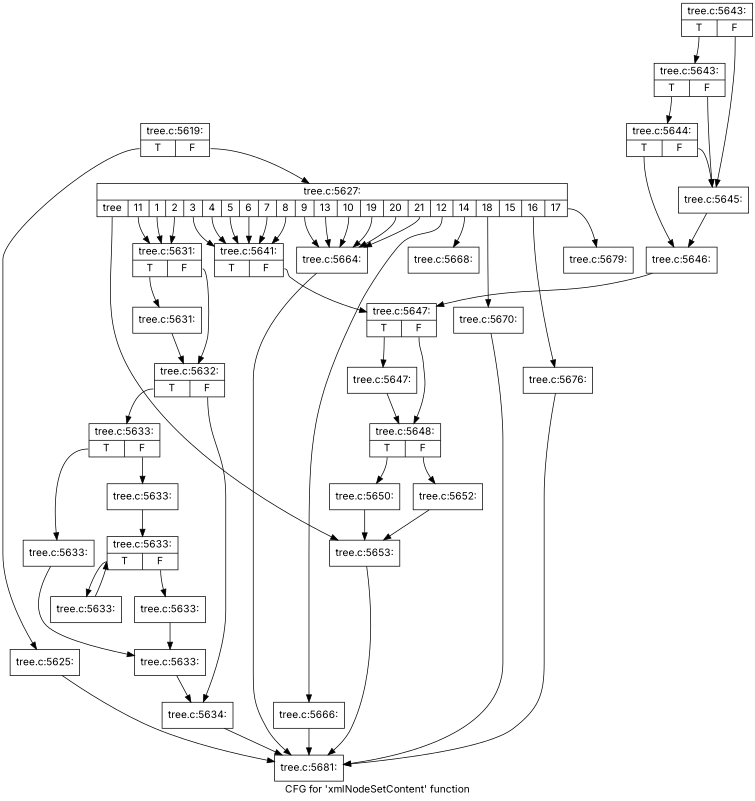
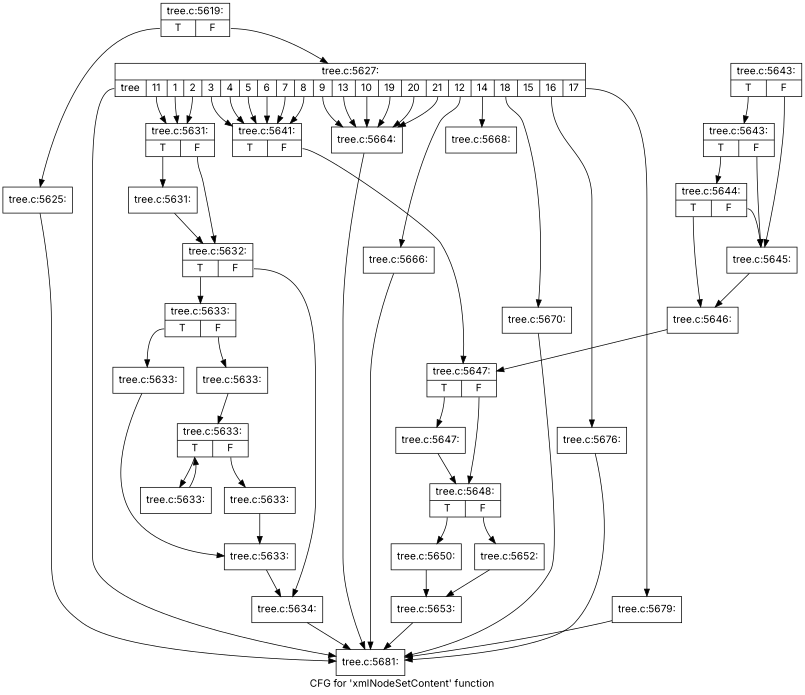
  digraph {
    fontname=Inter
    label="CFG for 'xmlNodeSetContent' function"
    node [fontname=Inter shape=record]
    edge [fontname=Inter]
    n1 [label="{tree.c:5619:|{<s0>T|<s1>F}}"]
    n2 [label="{tree.c:5625:}"]
    n3 [label="{tree.c:5627:|{<s0>tree|<s1>11|<s2>1|<s3>2|<s4>3|<s5>4|<s6>5|<s7>6|<s8>7|<s9>8|<s10>9|<s11>13|<s12>10|<s13>19|<s14>20|<s15>21|<s16>12|<s17>14|<s18>18|<s19>15|<s20>16|<s21>17}}"]
    n4 [label="{tree.c:5681:}"]
    n5 [label="{tree.c:5631:|{<s0>T|<s1>F}}"]
    n6 [label="{tree.c:5641:|{<s0>T|<s1>F}}"]
    n7 [label="{tree.c:5664:}"]
    n8 [label="{tree.c:5666:}"]
    n9 [label="{tree.c:5668:}"]
    n10 [label="{tree.c:5670:}"]
    n11 [label="{tree.c:5676:}"]
    n12 [label="{tree.c:5679:}"]
    n13 [label="{tree.c:5631:}"]
    n14 [label="{tree.c:5632:|{<s0>T|<s1>F}}"]
    n15 [label="{tree.c:5647:|{<s0>T|<s1>F}}"]
    n16 [label="{tree.c:5633:|{<s0>T|<s1>F}}"]
    n17 [label="{tree.c:5634:}"]
    n18 [label="{tree.c:5647:}"]
    n19 [label="{tree.c:5648:|{<s0>T|<s1>F}}"]
    n20 [label="{tree.c:5633:}"]
    n21 [label="{tree.c:5633:}"]
    n22 [label="{tree.c:5633:}"]
    n23 [label="{tree.c:5633:|{<s0>T|<s1>F}}"]
    n24 [label="{tree.c:5633:}"]
    n25 [label="{tree.c:5633:}"]
    n26 [label="{tree.c:5643:|{<s0>T|<s1>F}}"]
    n27 [label="{tree.c:5643:|{<s0>T|<s1>F}}"]
    n28 [label="{tree.c:5645:}"]
    n29 [label="{tree.c:5650:}"]
    n30 [label="{tree.c:5652:}"]
    n31 [label="{tree.c:5644:|{<s0>T|<s1>F}}"]
    n32 [label="{tree.c:5646:}"]
    n33 [label="{tree.c:5653:}"]
    n1 -> n2 [tailport=s0]
    n1 -> n3 [tailport=s1]
    n2 -> n4
-   n3 -> n33 [tailport=s0]
+   n3 -> n4 [tailport=s0]
    n3 -> n5 [tailport=s1]
    n3 -> n5 [tailport=s2]
    n3 -> n5 [tailport=s3]
    n3 -> n6 [tailport=s4]
    n3 -> n6 [tailport=s5]
    n3 -> n6 [tailport=s6]
    n3 -> n6 [tailport=s7]
    n3 -> n6 [tailport=s8]
    n3 -> n6 [tailport=s9]
    n3 -> n7 [tailport=s10]
    n3 -> n7 [tailport=s11]
    n3 -> n7 [tailport=s12]
    n3 -> n7 [tailport=s13]
    n3 -> n7 [tailport=s14]
    n3 -> n7 [tailport=s15]
    n3 -> n8 [tailport=s16]
    n3 -> n9 [tailport=s17]
    n3 -> n10 [tailport=s18]
    n3 -> n11 [tailport=s20]
    n3 -> n12 [tailport=s21]
    n5 -> n13 [tailport=s0]
    n5 -> n14 [tailport=s1]
    n6 -> n15 [tailport=s1]
    n7 -> n4
    n8 -> n4
    n10 -> n4
    n11 -> n4
+   n12 -> n4
    n13 -> n14
    n14 -> n16 [tailport=s0]
    n14 -> n17 [tailport=s1]
    n15 -> n18 [tailport=s0]
    n15 -> n19 [tailport=s1]
    n16 -> n20 [tailport=s0]
    n16 -> n21 [tailport=s1]
    n17 -> n4
    n18 -> n19
    n19 -> n29 [tailport=s0]
    n19 -> n30 [tailport=s1]
    n20 -> n22
    n21 -> n23
    n22 -> n17
    n23 -> n24 [tailport=s0]
    n23 -> n25 [tailport=s1]
    n24 -> n23
    n25 -> n22
    n26 -> n27 [tailport=s0]
    n26 -> n28 [tailport=s1]
    n27 -> n28 [tailport=s1]
    n27 -> n31 [tailport=s0]
    n28 -> n32
    n29 -> n33
    n30 -> n33
    n31 -> n28 [tailport=s1]
    n31 -> n32 [tailport=s0]
    n32 -> n15
    n33 -> n4
  }
